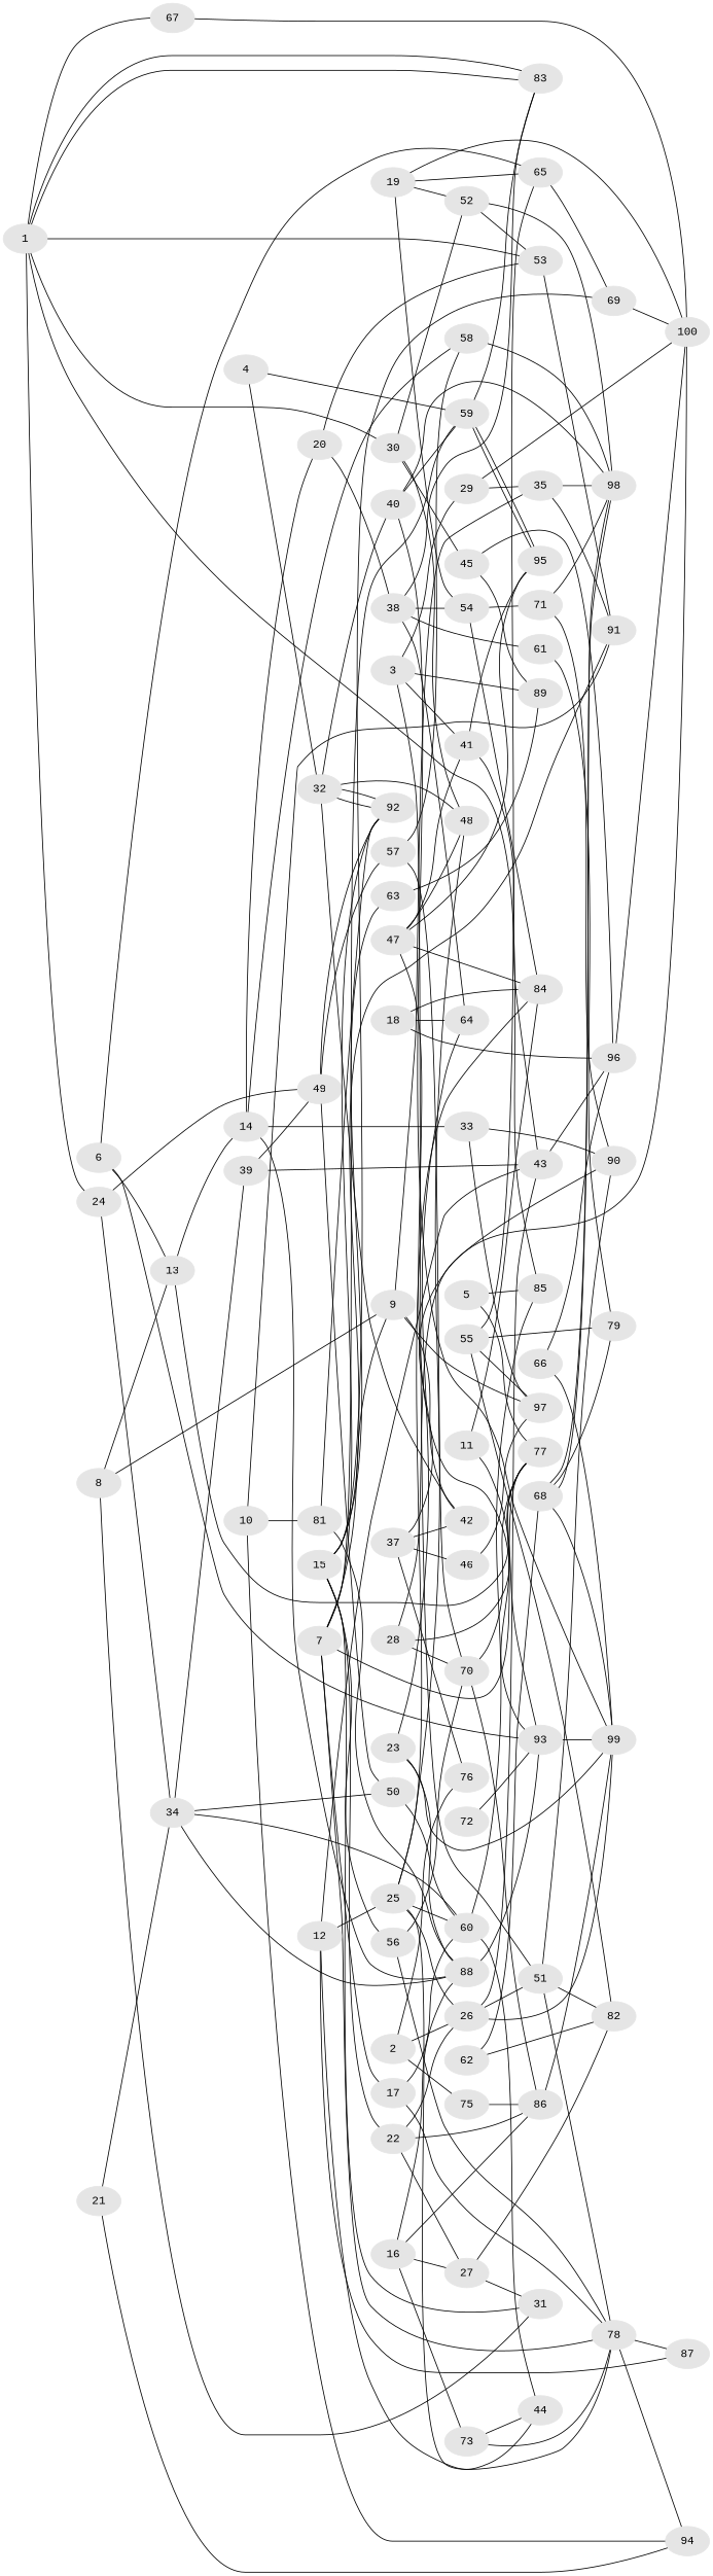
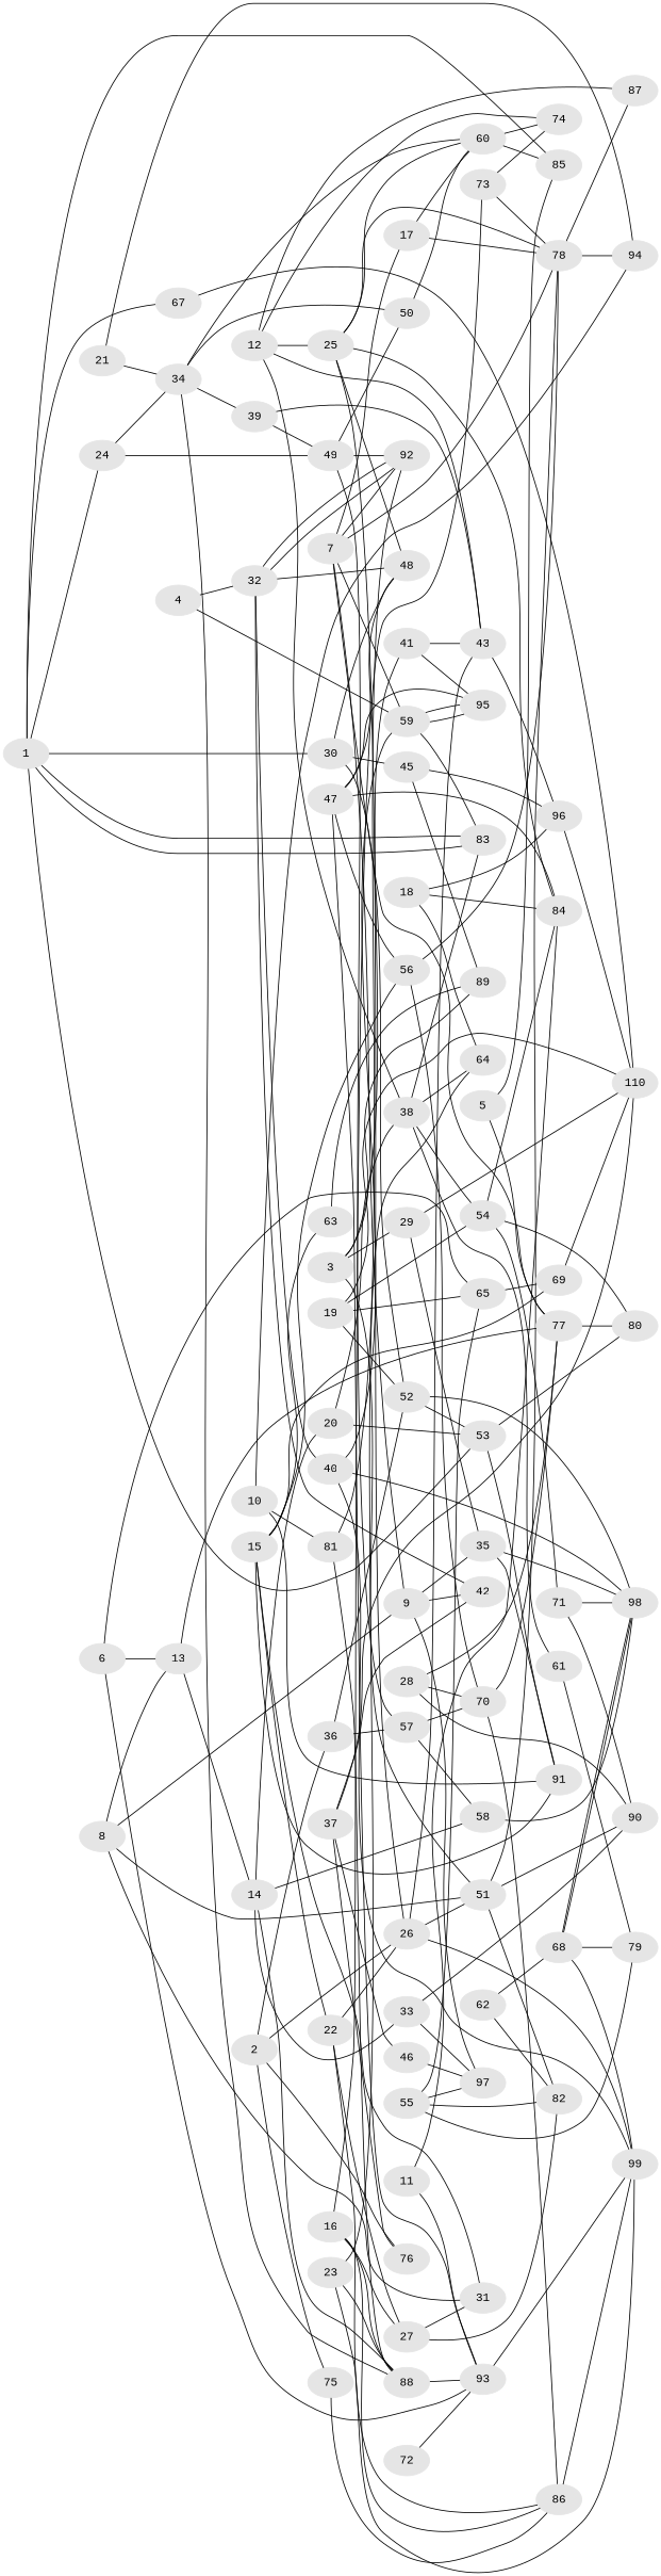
  graph {
    fontname="Liberation Mono"
    rankdir=LR
    node [color=gray90 fontname="Liberation Mono" style=filled]
    edge [fontname="Liberation Mono"]
    1
    24
    30
    53
    67
    83
    85
    34
    49
    52
    48
    45
    91
-   100
+   80
+   100 [label=110]
    2
    26
+   36
    75
    76
    51
    43
    99
    57
    86
    3
    29
    41
    89
    35
    95
    78
    82
    90
    4
    32
    59
    92
    42
    40
    5
    77
    6
    13
    65
    93
    14
    69
    7
    9
    17
    97
    60
    94
    87
    8
    31
    98
    10
    81
    88
    11
    84
    12
    25
    38
-   74 [label=44]
+   74
    64
    54
    61
    96
    20
    33
    58
    15
    22
    56
    63
    27
    70
    16
    73
    18
    19
    71
    21
    39
    50
    23
    28
    37
    46
    79
    72
    47
    55
    62
    68
-   66
    1 -- 24
    1 -- 30
    1 -- 53
    1 -- 67
    1 -- 83
    1 -- 83
    1 -- 85
    24 -- 34
    24 -- 49
    30 -- 52
    30 -- 48
    30 -- 45
    53 -- 91
+   53 -- 80
    67 -- 100
    34 -- 60
    34 -- 88
    34 -- 39
    34 -- 50
    49 -- 57
    49 -- 92
    49 -- 50
    52 -- 53
    52 -- 98
    45 -- 89
    45 -- 96
    2 -- 26
+   2 -- 36
    2 -- 75
    2 -- 76
    26 -- 51
    26 -- 43
    26 -- 99
+   36 -- 52
+   36 -- 57
    75 -- 86
    51 -- 78
    51 -- 82
    51 -- 90
    43 -- 96
    57 -- 58
    57 -- 70
    86 -- 99
    3 -- 51
    3 -- 29
    3 -- 41
    3 -- 89
    29 -- 100
    29 -- 35
    41 -- 43
    41 -- 95
    35 -- 91
    35 -- 98
    78 -- 94
    78 -- 87
    4 -- 32
    4 -- 59
    32 -- 48
    32 -- 92
    32 -- 92
    32 -- 42
    32 -- 40
    59 -- 83
    59 -- 95
    59 -- 95
    40 -- 99
    40 -- 59
    40 -- 98
    5 -- 85
    5 -- 77
+   77 -- 80
    6 -- 13
    6 -- 65
    6 -- 93
    13 -- 77
    13 -- 14
    65 -- 69
    93 -- 99
    14 -- 88
    14 -- 20
    14 -- 33
    14 -- 58
    69 -- 100
    7 -- 78
    7 -- 59
    7 -- 92
    7 -- 77
    7 -- 9
    7 -- 17
    9 -- 35
    9 -- 42
    9 -- 97
    17 -- 78
    17 -- 60
    60 -- 85
    60 -- 74
+   8 -- 51
    8 -- 13
    8 -- 9
    8 -- 31
    10 -- 91
    10 -- 94
    10 -- 81
    81 -- 92
    81 -- 88
    88 -- 93
    11 -- 93
    11 -- 84
    12 -- 43
    12 -- 87
    12 -- 25
+   12 -- 38
    12 -- 74
    25 -- 48
    25 -- 26
    25 -- 78
    25 -- 60
    25 -- 84
    38 -- 83
    38 -- 64
    38 -- 54
    38 -- 61
+   54 -- 80
    54 -- 84
    54 -- 71
    61 -- 79
    96 -- 100
    20 -- 53
    20 -- 38
    33 -- 90
    33 -- 97
    58 -- 98
    15 -- 91
    15 -- 69
    15 -- 31
    15 -- 22
    15 -- 56
    15 -- 63
    22 -- 26
    22 -- 86
    22 -- 27
    56 -- 78
    56 -- 70
    63 -- 89
    27 -- 82
    27 -- 31
    70 -- 86
    70 -- 77
    16 -- 86
    16 -- 88
    16 -- 27
    16 -- 73
    73 -- 78
    73 -- 74
    18 -- 84
    18 -- 64
    18 -- 96
    19 -- 52
    19 -- 100
    19 -- 65
    19 -- 54
    71 -- 90
    71 -- 98
    21 -- 34
    21 -- 94
    39 -- 49
    39 -- 43
    50 -- 60
    23 -- 99
    23 -- 88
    23 -- 64
    28 -- 90
    28 -- 77
    28 -- 70
    37 -- 100
    37 -- 76
    37 -- 42
    37 -- 46
    46 -- 97
    72 -- 93
    47 -- 48
    47 -- 95
    47 -- 93
    47 -- 84
-   47 -- 41
+   47 -- 56
    55 -- 82
    55 -- 65
    55 -- 97
    55 -- 79
    62 -- 82
    62 -- 68
    68 -- 99
    68 -- 98
    68 -- 98
    68 -- 79
-   66 -- 99
-   66 -- 96
  }
